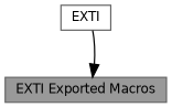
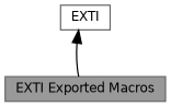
  digraph {
    rankdir=TB
    node [fontname=Helvetica fontsize=10 shape=box style=filled]
    n1 [color=grey40 fillcolor=white height=0.2 label=EXTI width=0.4]
    n2 [color=gray40 fillcolor=grey60 fontcolor=black height=0.2 label="EXTI Exported Macros" width=0.4]
-   n2 -> n1 [dir=back fontname=Helvetica fontsize=10 labelfontname=Helvetica labelfontsize=10 shape=plaintext style=solid]
+   n1 -> n2 [dir=back fontname=Helvetica fontsize=10 labelfontname=Helvetica labelfontsize=10 shape=plaintext style=solid]
  }
